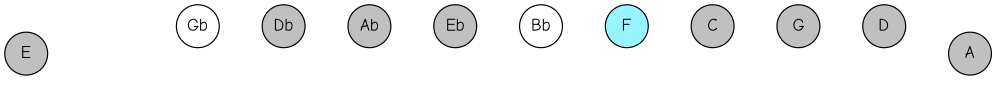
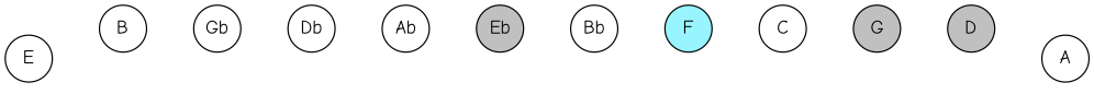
  graph {
    fontname="Comic Neue"
    mindist=.1
    rankdir=LR
    node [fillcolor=white fontname="Comic Neue" margin=0 shape=circle style=filled]
    edge [fontname="Comic Neue" style=invis]
-   E [fillcolor=gray]
+   E
+   B
    Gb
-   Db [fillcolor=gray]
-   Ab [fillcolor=gray]
+   Db
+   Ab
    Eb [fillcolor=gray]
    Bb
    F [fillcolor=cadetblue1]
-   C [fillcolor=gray]
+   C
    G [fillcolor=gray]
    D [fillcolor=gray]
-   A [fillcolor=gray]
+   A
    subgraph sub_1 {
      E
+     B
      Gb
      Db
      Ab
      Eb
      Bb
      F
      C
      G
      D
      A
    }
+   E -- B
+   B -- Gb
    Gb -- Db
    Db -- Ab
    Ab -- Eb
    Eb -- Bb
    Bb -- F
    F -- C
    C -- G
    G -- D
    D -- A
    A -- E
  }
